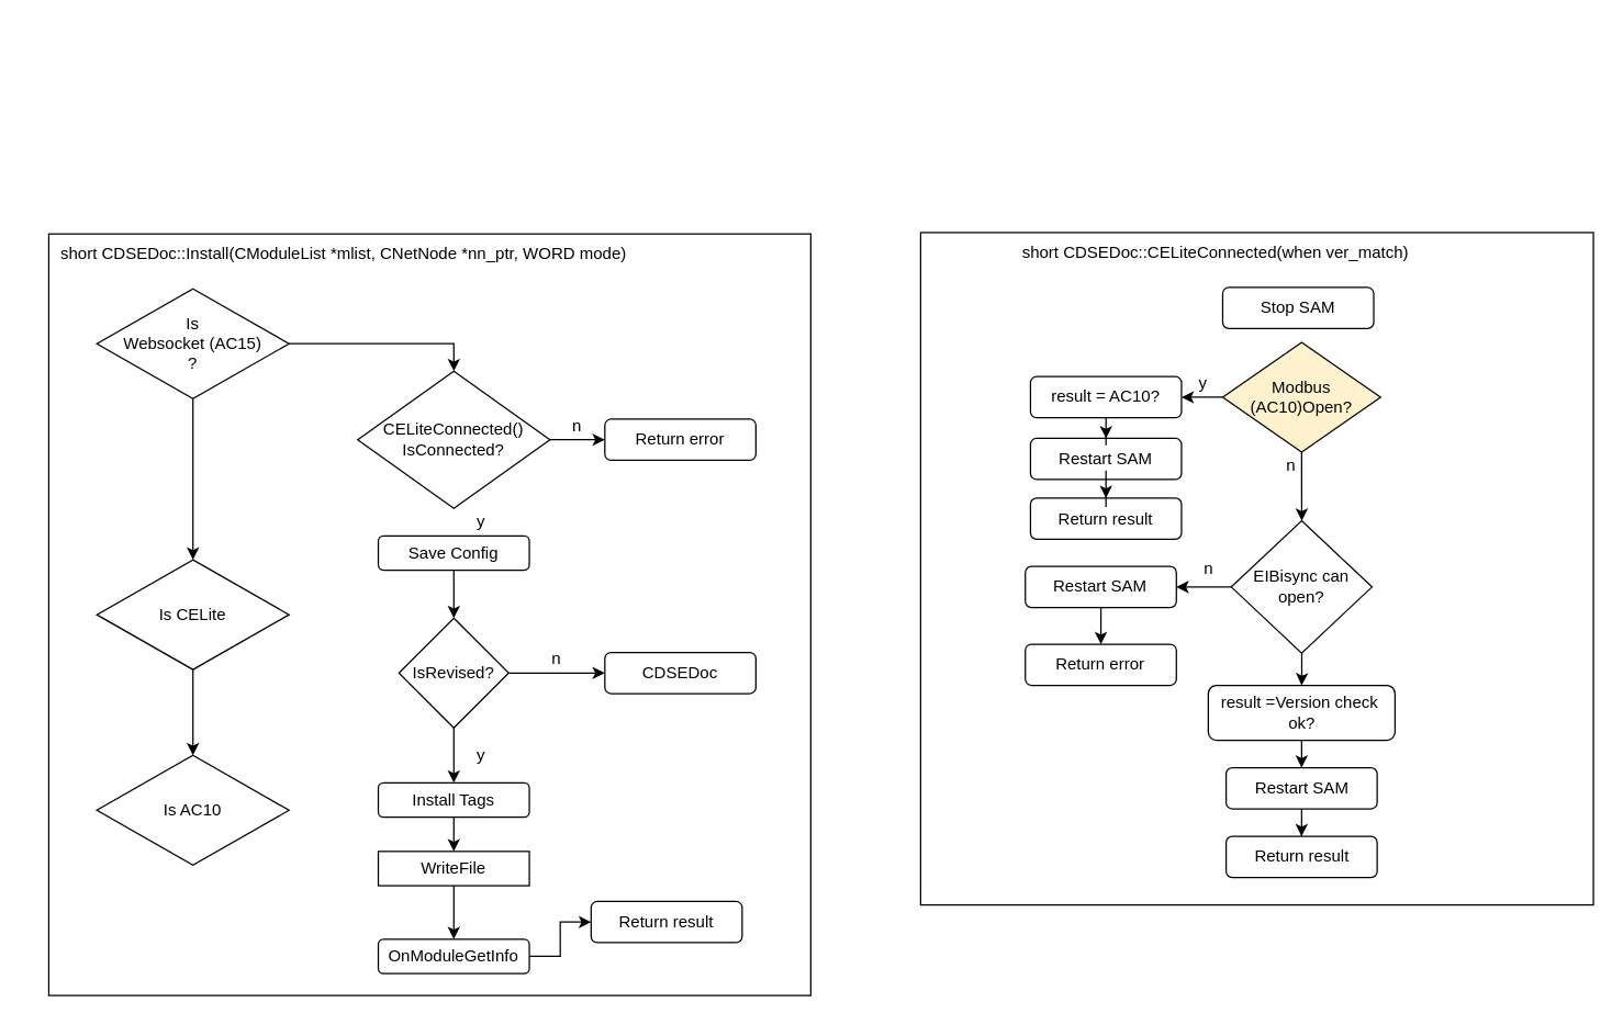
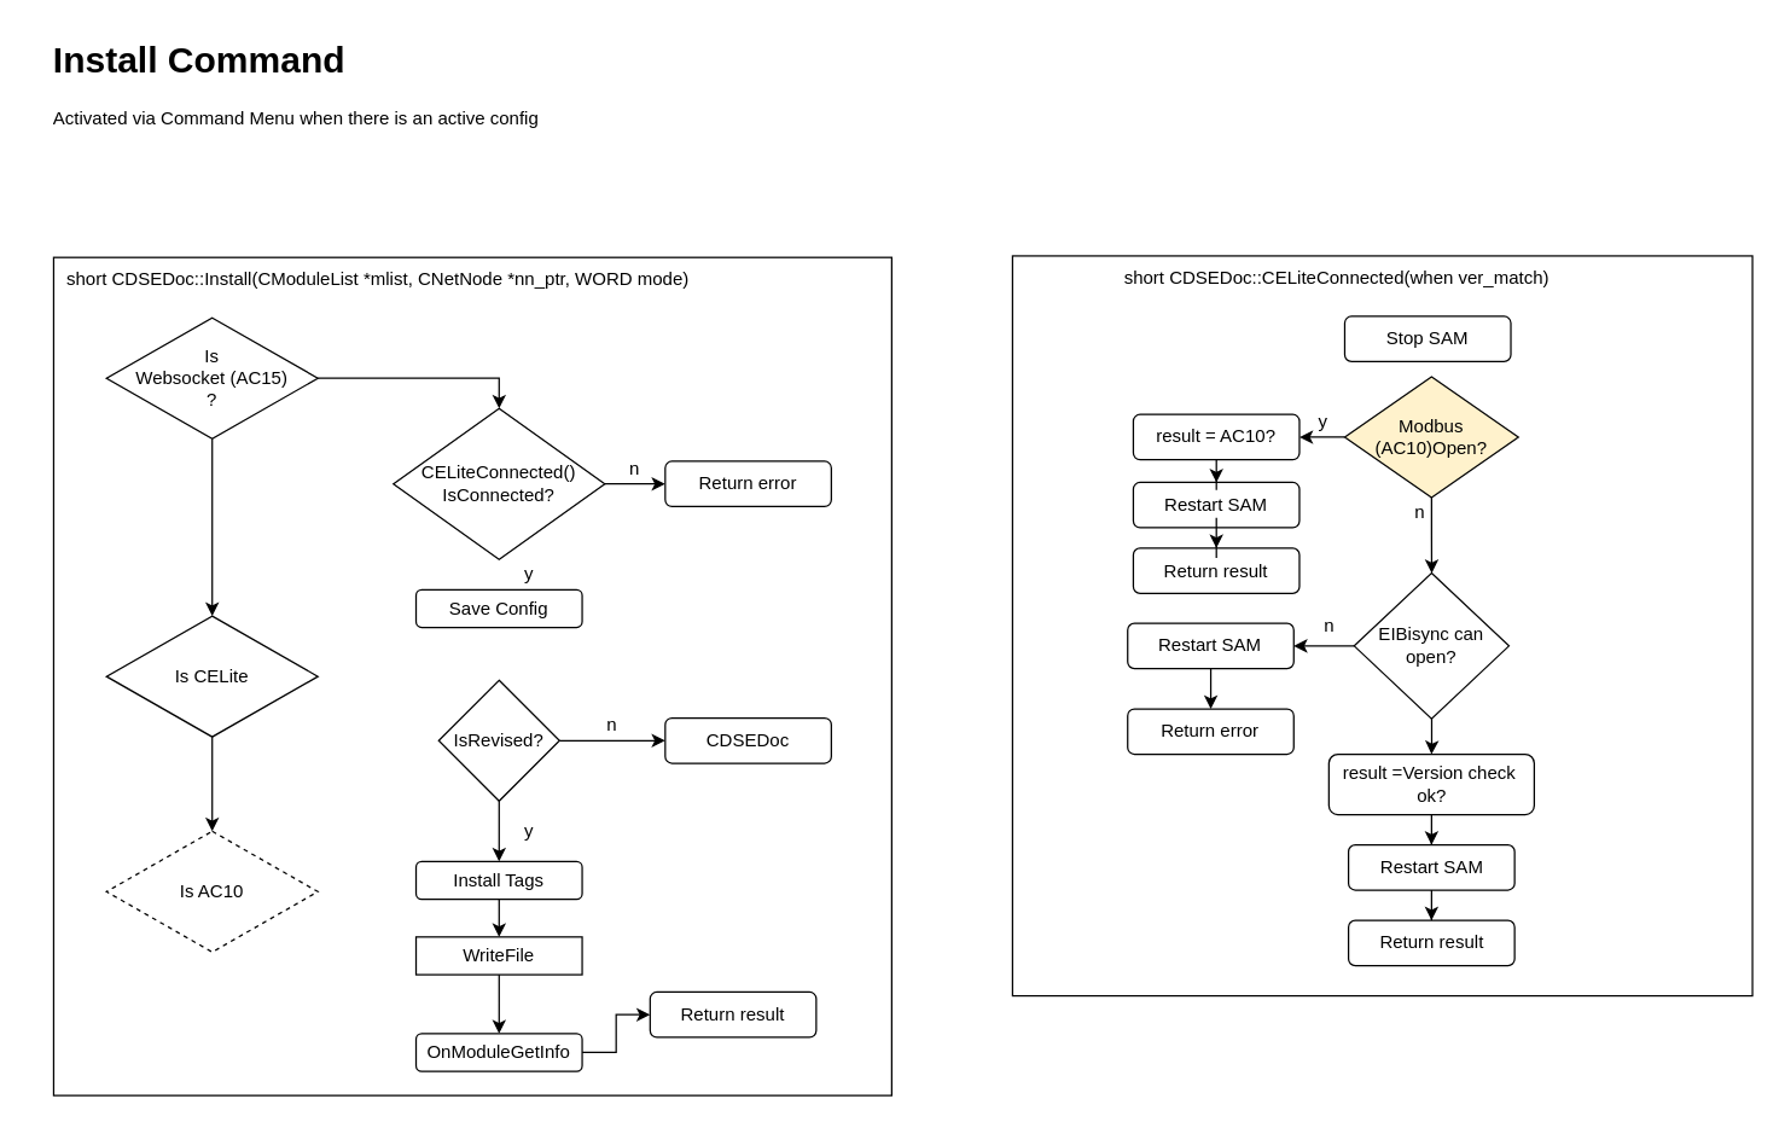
  <mxCell id="0" />
  <mxCell id="1" parent="0" />
  <mxCell id="2" value="" style="whiteSpace=wrap;html=1;aspect=fixed;" vertex="1" parent="1"><mxGeometry x="35" y="170" width="555" height="555" as="geometry" /></mxCell>
  <mxCell id="3" value="short CDSEDoc::Install(CModuleList *mlist, CNetNode *nn_ptr, WORD mode)" style="text;html=1;strokeColor=none;fillColor=none;align=center;verticalAlign=middle;whiteSpace=wrap;rounded=0;" vertex="1" parent="1"><mxGeometry x="20" y="180" width="460" height="10" as="geometry" /></mxCell>
- <mxCell id="4" style="edgeStyle=orthogonalEdgeStyle;rounded=0;orthogonalLoop=1;jettySize=auto;html=1;entryX=0.5;entryY=0;entryDx=0;entryDy=0;" edge="1" parent="1" source="5" target="11"><mxGeometry relative="1" as="geometry" /></mxCell>
  <mxCell id="5" value="Save Config" style="rounded=1;whiteSpace=wrap;html=1;" vertex="1" parent="1"><mxGeometry x="275" y="390" width="110" height="25" as="geometry" /></mxCell>
  <mxCell id="6" style="edgeStyle=orthogonalEdgeStyle;rounded=0;orthogonalLoop=1;jettySize=auto;html=1;entryX=0.5;entryY=0;entryDx=0;entryDy=0;" edge="1" parent="1" source="8" target="39"><mxGeometry relative="1" as="geometry"><mxPoint x="345" y="265" as="targetPoint" /></mxGeometry></mxCell>
  <mxCell id="7" style="edgeStyle=orthogonalEdgeStyle;rounded=0;orthogonalLoop=1;jettySize=auto;html=1;" edge="1" parent="1" source="8" target="49"><mxGeometry relative="1" as="geometry" /></mxCell>
  <mxCell id="8" value="Is &lt;br&gt;Websocket&amp;nbsp;(AC15)&lt;br&gt;?" style="rhombus;whiteSpace=wrap;html=1;" vertex="1" parent="1"><mxGeometry x="70" y="210" width="140" height="80" as="geometry" /></mxCell>
  <mxCell id="9" style="edgeStyle=orthogonalEdgeStyle;rounded=0;orthogonalLoop=1;jettySize=auto;html=1;entryX=0;entryY=0.5;entryDx=0;entryDy=0;" edge="1" parent="1" source="11" target="43"><mxGeometry relative="1" as="geometry" /></mxCell>
  <mxCell id="10" style="edgeStyle=orthogonalEdgeStyle;rounded=0;orthogonalLoop=1;jettySize=auto;html=1;" edge="1" parent="1" source="11" target="46"><mxGeometry relative="1" as="geometry" /></mxCell>
  <mxCell id="11" value="IsRevised?" style="rhombus;whiteSpace=wrap;html=1;" vertex="1" parent="1"><mxGeometry x="290" y="450" width="80" height="80" as="geometry" /></mxCell>
  <mxCell id="12" value="" style="group" vertex="1" connectable="0" parent="1"><mxGeometry x="670" y="169" width="490" height="490" as="geometry" /></mxCell>
  <mxCell id="13" value="" style="whiteSpace=wrap;html=1;aspect=fixed;" vertex="1" parent="12"><mxGeometry width="490" height="490" as="geometry" /></mxCell>
  <mxCell id="14" value="short CDSEDoc::CELiteConnected(when ver_match)" style="text;html=1;strokeColor=none;fillColor=none;align=center;verticalAlign=middle;whiteSpace=wrap;rounded=0;" vertex="1" parent="12"><mxGeometry x="50" y="10" width="330" height="10" as="geometry" /></mxCell>
  <mxCell id="15" value="Stop SAM" style="rounded=1;whiteSpace=wrap;html=1;" vertex="1" parent="12"><mxGeometry x="220" y="40" width="110" height="30" as="geometry" /></mxCell>
  <mxCell id="16" value="Modbus (AC10)Open?" style="rhombus;whiteSpace=wrap;html=1;fillColor=#fff2cc;" vertex="1" parent="12"><mxGeometry x="220" y="80" width="115" height="80" as="geometry" /></mxCell>
  <mxCell id="17" value="EIBisync can open?" style="rhombus;whiteSpace=wrap;html=1;" vertex="1" parent="12"><mxGeometry x="226.25" y="210" width="102.5" height="96.5" as="geometry" /></mxCell>
  <mxCell id="18" value="" style="edgeStyle=orthogonalEdgeStyle;rounded=0;orthogonalLoop=1;jettySize=auto;html=1;" edge="1" parent="12" source="16" target="17"><mxGeometry relative="1" as="geometry" /></mxCell>
  <mxCell id="19" value="Restart SAM" style="rounded=1;whiteSpace=wrap;html=1;" vertex="1" parent="12"><mxGeometry x="80" y="150" width="110" height="30" as="geometry" /></mxCell>
  <mxCell id="20" value="Return error" style="rounded=1;whiteSpace=wrap;html=1;" vertex="1" parent="12"><mxGeometry x="76.25" y="300" width="110" height="30" as="geometry" /></mxCell>
  <mxCell id="21" value="" style="edgeStyle=orthogonalEdgeStyle;rounded=0;orthogonalLoop=1;jettySize=auto;html=1;entryX=0.5;entryY=0;entryDx=0;entryDy=0;" edge="1" parent="12" source="22" target="19"><mxGeometry relative="1" as="geometry" /></mxCell>
  <mxCell id="22" value="result = AC10?" style="rounded=1;whiteSpace=wrap;html=1;" vertex="1" parent="12"><mxGeometry x="80" y="105" width="110" height="30" as="geometry" /></mxCell>
  <mxCell id="23" value="" style="edgeStyle=orthogonalEdgeStyle;rounded=0;orthogonalLoop=1;jettySize=auto;html=1;" edge="1" parent="12" source="16" target="22"><mxGeometry relative="1" as="geometry" /></mxCell>
  <mxCell id="24" value="Return result" style="rounded=1;whiteSpace=wrap;html=1;" vertex="1" parent="12"><mxGeometry x="80" y="193.5" width="110" height="30" as="geometry" /></mxCell>
  <mxCell id="25" value="" style="edgeStyle=orthogonalEdgeStyle;rounded=0;orthogonalLoop=1;jettySize=auto;html=1;entryX=0.5;entryY=0;entryDx=0;entryDy=0;" edge="1" parent="12" source="19" target="24"><mxGeometry relative="1" as="geometry" /></mxCell>
  <mxCell id="26" value="y" style="text;html=1;strokeColor=none;fillColor=none;align=center;verticalAlign=middle;whiteSpace=wrap;rounded=0;" vertex="1" parent="12"><mxGeometry x="186.25" y="100" width="40" height="20" as="geometry" /></mxCell>
  <mxCell id="27" value="n" style="text;html=1;strokeColor=none;fillColor=none;align=center;verticalAlign=middle;whiteSpace=wrap;rounded=0;" vertex="1" parent="12"><mxGeometry x="250" y="160" width="40" height="20" as="geometry" /></mxCell>
  <mxCell id="28" value="" style="edgeStyle=orthogonalEdgeStyle;rounded=0;orthogonalLoop=1;jettySize=auto;html=1;" edge="1" parent="12" source="29" target="20"><mxGeometry relative="1" as="geometry" /></mxCell>
  <mxCell id="29" value="Restart SAM" style="rounded=1;whiteSpace=wrap;html=1;" vertex="1" parent="12"><mxGeometry x="76.25" y="243.25" width="110" height="30" as="geometry" /></mxCell>
  <mxCell id="30" value="" style="edgeStyle=orthogonalEdgeStyle;rounded=0;orthogonalLoop=1;jettySize=auto;html=1;" edge="1" parent="12" source="17" target="29"><mxGeometry relative="1" as="geometry" /></mxCell>
  <mxCell id="31" value="n" style="text;html=1;strokeColor=none;fillColor=none;align=center;verticalAlign=middle;whiteSpace=wrap;rounded=0;" vertex="1" parent="12"><mxGeometry x="190" y="235" width="40" height="20" as="geometry" /></mxCell>
  <mxCell id="32" value="Restart SAM" style="rounded=1;whiteSpace=wrap;html=1;" vertex="1" parent="12"><mxGeometry x="222.5" y="390" width="110" height="30" as="geometry" /></mxCell>
  <mxCell id="33" style="edgeStyle=orthogonalEdgeStyle;rounded=0;orthogonalLoop=1;jettySize=auto;html=1;" edge="1" parent="12" source="34" target="32"><mxGeometry relative="1" as="geometry" /></mxCell>
  <mxCell id="34" value="&lt;span&gt;result =Version check&amp;nbsp;&lt;/span&gt;&lt;br&gt;&lt;span&gt;ok?&lt;/span&gt;" style="rounded=1;whiteSpace=wrap;html=1;" vertex="1" parent="12"><mxGeometry x="209.5" y="330" width="136" height="40" as="geometry" /></mxCell>
  <mxCell id="35" style="edgeStyle=orthogonalEdgeStyle;rounded=0;orthogonalLoop=1;jettySize=auto;html=1;" edge="1" parent="12" source="17" target="34"><mxGeometry relative="1" as="geometry" /></mxCell>
  <mxCell id="36" value="Return result" style="rounded=1;whiteSpace=wrap;html=1;" vertex="1" parent="12"><mxGeometry x="222.5" y="440" width="110" height="30" as="geometry" /></mxCell>
  <mxCell id="37" style="edgeStyle=orthogonalEdgeStyle;rounded=0;orthogonalLoop=1;jettySize=auto;html=1;entryX=0.5;entryY=0;entryDx=0;entryDy=0;" edge="1" parent="12" source="32" target="36"><mxGeometry relative="1" as="geometry" /></mxCell>
  <mxCell id="38" style="edgeStyle=orthogonalEdgeStyle;rounded=0;orthogonalLoop=1;jettySize=auto;html=1;entryX=0;entryY=0.5;entryDx=0;entryDy=0;" edge="1" parent="1" source="39" target="40"><mxGeometry relative="1" as="geometry" /></mxCell>
  <mxCell id="39" value="CELiteConnected()&lt;br&gt;IsConnected?" style="rhombus;whiteSpace=wrap;html=1;" vertex="1" parent="1"><mxGeometry x="260" y="270" width="140" height="100" as="geometry" /></mxCell>
  <mxCell id="40" value="Return error" style="rounded=1;whiteSpace=wrap;html=1;" vertex="1" parent="1"><mxGeometry x="440" y="305" width="110" height="30" as="geometry" /></mxCell>
  <mxCell id="41" value="n" style="text;html=1;strokeColor=none;fillColor=none;align=center;verticalAlign=middle;whiteSpace=wrap;rounded=0;" vertex="1" parent="1"><mxGeometry x="400" y="300" width="40" height="20" as="geometry" /></mxCell>
  <mxCell id="42" value="y" style="text;html=1;strokeColor=none;fillColor=none;align=center;verticalAlign=middle;whiteSpace=wrap;rounded=0;" vertex="1" parent="1"><mxGeometry x="330" y="370" width="40" height="20" as="geometry" /></mxCell>
  <mxCell id="43" value="CDSEDoc" style="rounded=1;whiteSpace=wrap;html=1;" vertex="1" parent="1"><mxGeometry x="440" y="475" width="110" height="30" as="geometry" /></mxCell>
  <mxCell id="44" value="n" style="text;html=1;strokeColor=none;fillColor=none;align=center;verticalAlign=middle;whiteSpace=wrap;rounded=0;" vertex="1" parent="1"><mxGeometry x="385" y="470" width="40" height="20" as="geometry" /></mxCell>
  <mxCell id="45" style="edgeStyle=orthogonalEdgeStyle;rounded=0;orthogonalLoop=1;jettySize=auto;html=1;entryX=0.5;entryY=0;entryDx=0;entryDy=0;" edge="1" parent="1" source="46" target="52"><mxGeometry relative="1" as="geometry" /></mxCell>
  <mxCell id="46" value="Install Tags" style="rounded=1;whiteSpace=wrap;html=1;" vertex="1" parent="1"><mxGeometry x="275" y="570" width="110" height="25" as="geometry" /></mxCell>
  <mxCell id="47" value="y" style="text;html=1;strokeColor=none;fillColor=none;align=center;verticalAlign=middle;whiteSpace=wrap;rounded=0;" vertex="1" parent="1"><mxGeometry x="330" y="540" width="40" height="20" as="geometry" /></mxCell>
  <mxCell id="48" style="edgeStyle=orthogonalEdgeStyle;rounded=0;orthogonalLoop=1;jettySize=auto;html=1;" edge="1" parent="1" source="49" target="55"><mxGeometry relative="1" as="geometry" /></mxCell>
  <mxCell id="49" value="Is CELite" style="rhombus;whiteSpace=wrap;html=1;" vertex="1" parent="1"><mxGeometry x="70" y="407.5" width="140" height="80" as="geometry" /></mxCell>
  <mxCell id="50" value="Return result" style="rounded=1;whiteSpace=wrap;html=1;" vertex="1" parent="1"><mxGeometry x="430" y="656.5" width="110" height="30" as="geometry" /></mxCell>
  <mxCell id="51" style="edgeStyle=orthogonalEdgeStyle;rounded=0;orthogonalLoop=1;jettySize=auto;html=1;entryX=0.5;entryY=0;entryDx=0;entryDy=0;" edge="1" parent="1" source="52" target="54"><mxGeometry relative="1" as="geometry" /></mxCell>
  <mxCell id="52" value="WriteFile" style="whiteSpace=wrap;html=1;rounded=0;" vertex="1" parent="1"><mxGeometry x="275" y="620" width="110" height="25" as="geometry" /></mxCell>
  <mxCell id="53" style="edgeStyle=orthogonalEdgeStyle;rounded=0;orthogonalLoop=1;jettySize=auto;html=1;entryX=0;entryY=0.5;entryDx=0;entryDy=0;" edge="1" parent="1" source="54" target="50"><mxGeometry relative="1" as="geometry" /></mxCell>
  <mxCell id="54" value="OnModuleGetInfo" style="rounded=1;whiteSpace=wrap;html=1;" vertex="1" parent="1"><mxGeometry x="275" y="684" width="110" height="25" as="geometry" /></mxCell>
- <mxCell id="55" value="Is AC10" style="rhombus;whiteSpace=wrap;html=1;" vertex="1" parent="1"><mxGeometry x="70" y="550" width="140" height="80" as="geometry" /></mxCell>
+ <mxCell id="55" value="Is AC10" style="rhombus;whiteSpace=wrap;html=1;dashed=1;" vertex="1" parent="1"><mxGeometry x="70" y="550" width="140" height="80" as="geometry" /></mxCell>
+ <mxCell id="56" value="&lt;h1&gt;Install Command&lt;/h1&gt;&lt;p&gt;Activated via Command Menu when there is an active config&lt;/p&gt;" style="text;html=1;strokeColor=none;fillColor=none;spacing=5;spacingTop=-20;whiteSpace=wrap;overflow=hidden;rounded=0;" vertex="1" parent="1"><mxGeometry x="30" y="20" width="410" height="80" as="geometry" /></mxCell>
